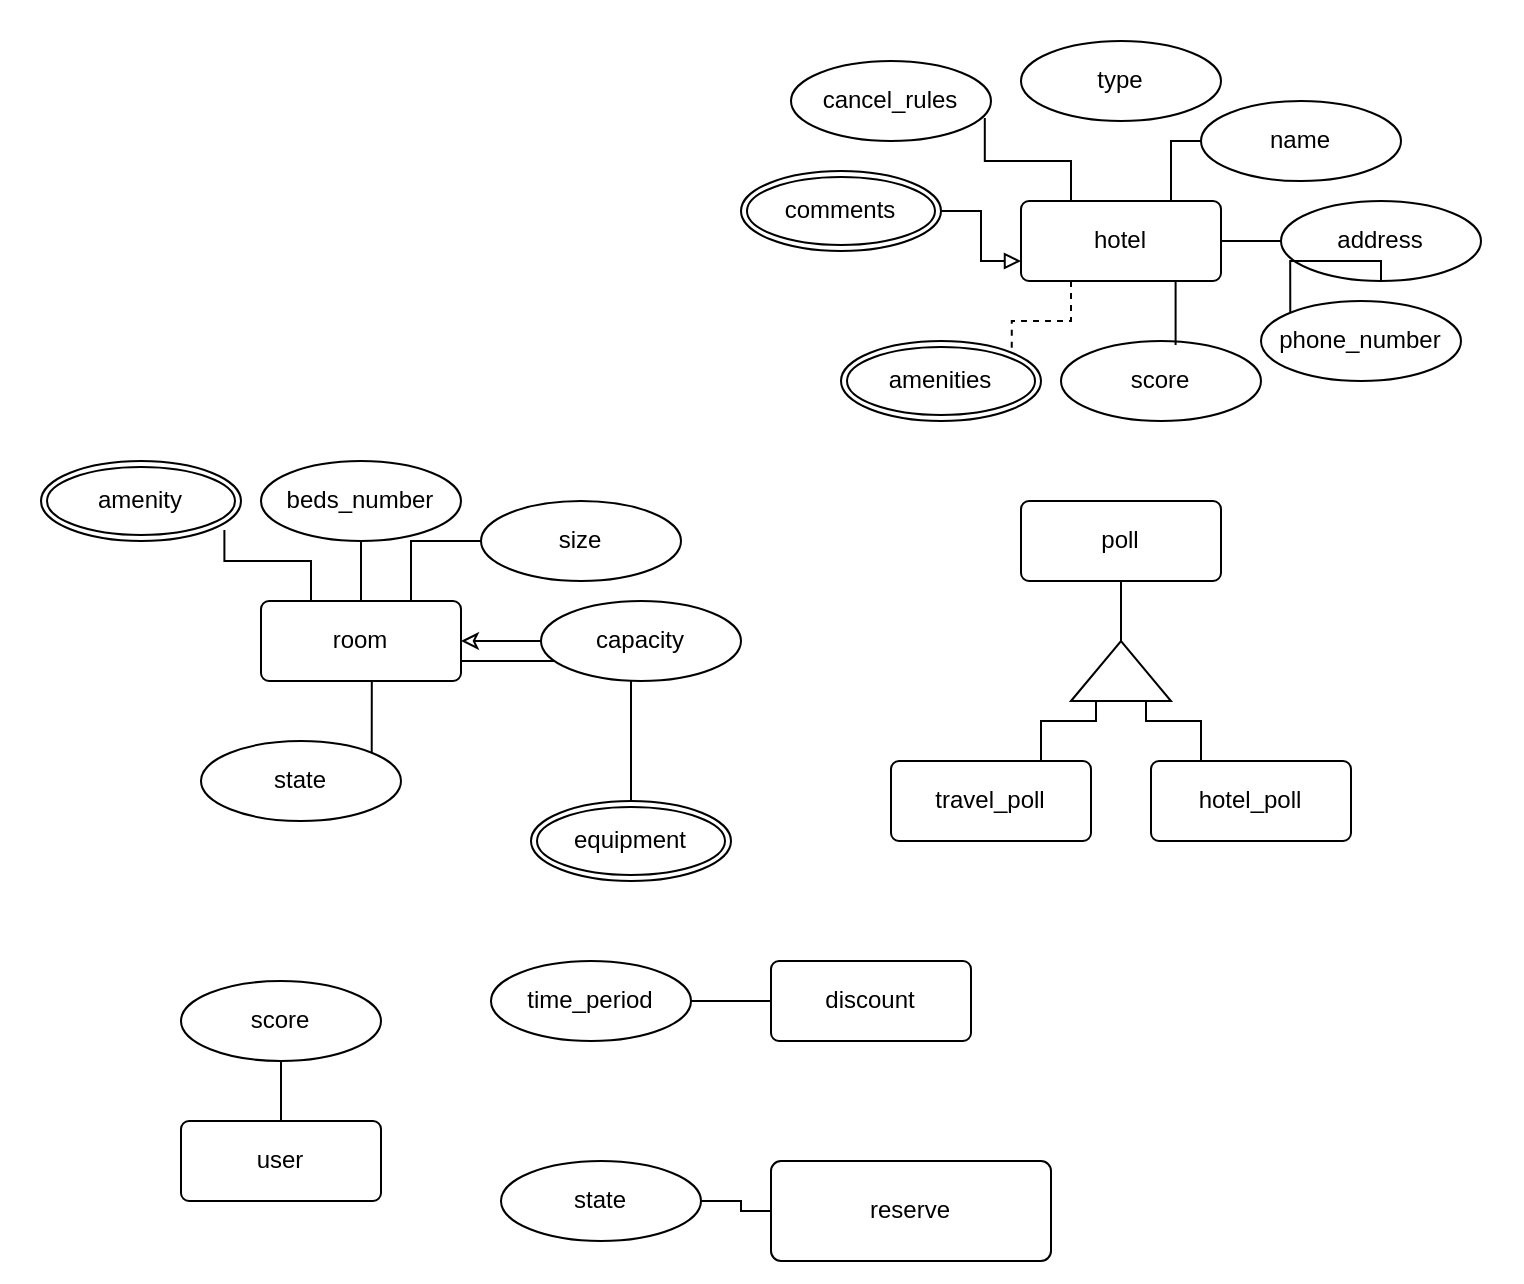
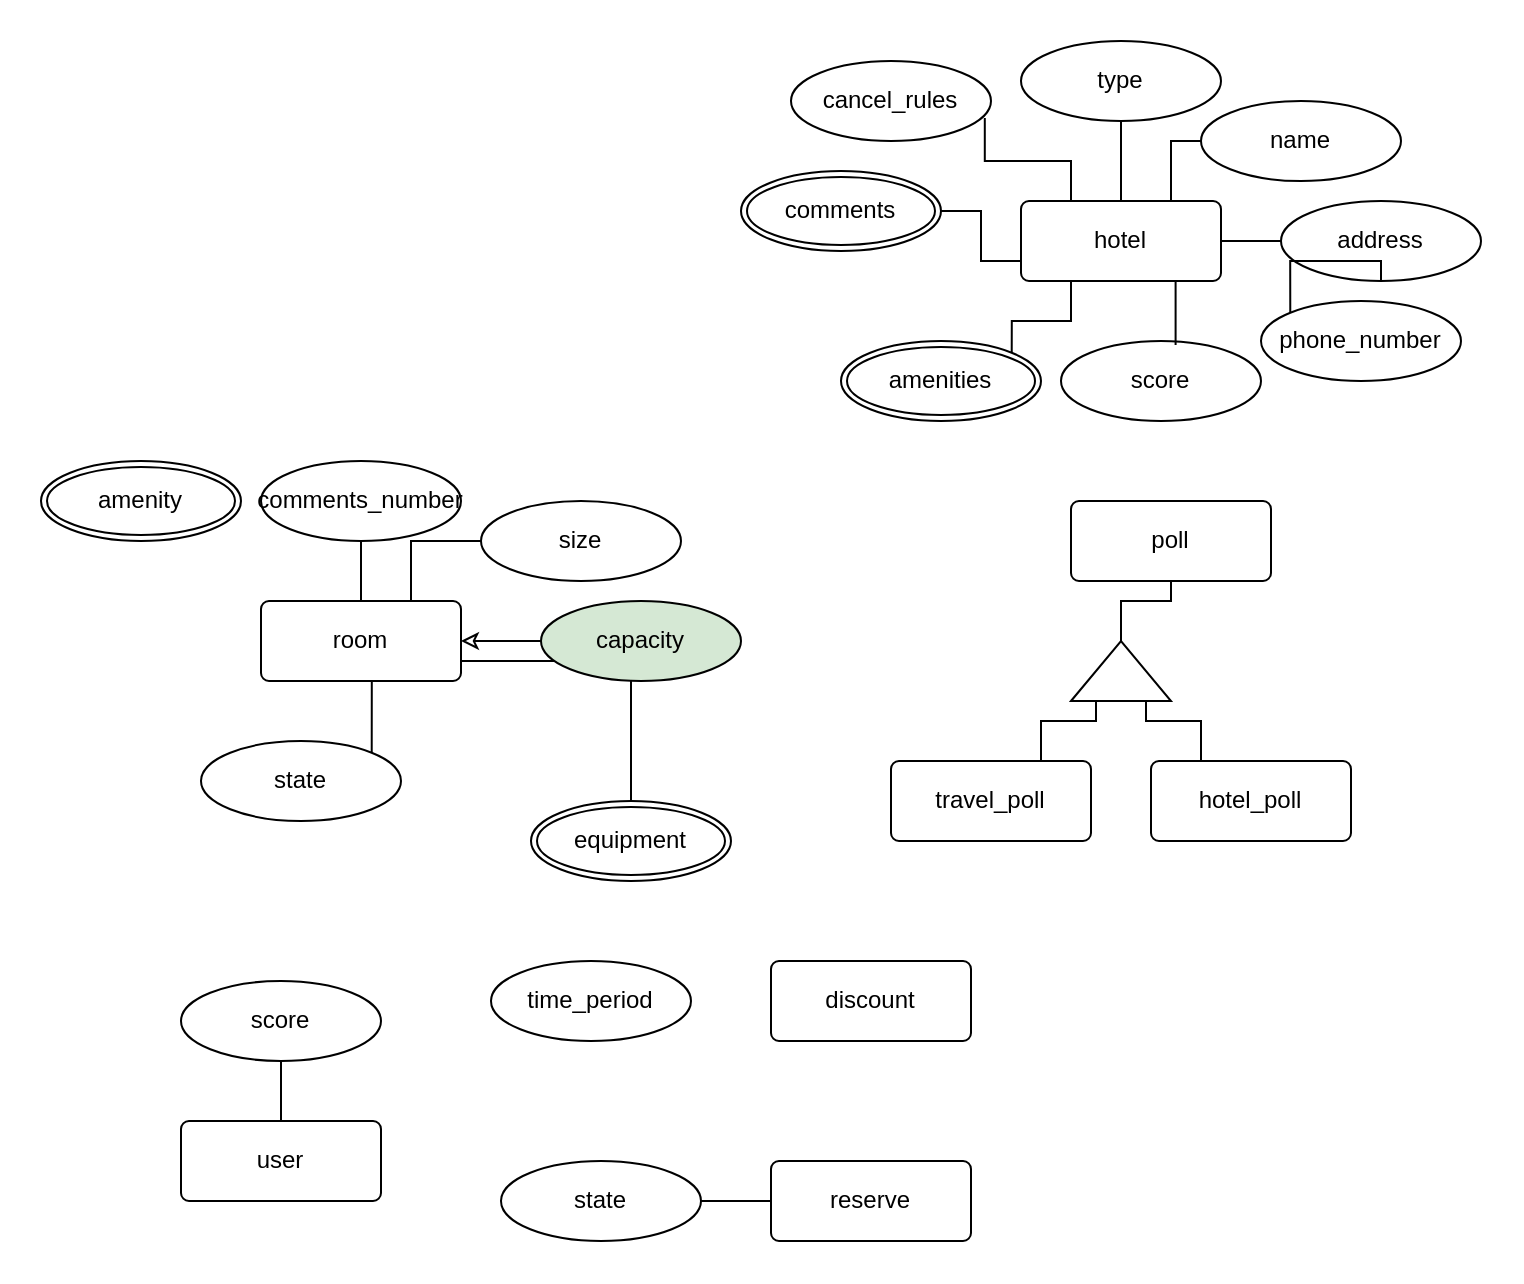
  <mxCell id="0" />
  <mxCell id="1" parent="0" />
- <mxCell id="2" style="edgeStyle=orthogonalEdgeStyle;rounded=0;orthogonalLoop=1;jettySize=auto;html=1;exitX=0.25;exitY=1;exitDx=0;exitDy=0;entryX=1;entryY=0;entryDx=0;entryDy=0;endArrow=none;endFill=0;dashed=1;" edge="1" parent="1" source="3" target="45"><mxGeometry relative="1" as="geometry" /></mxCell>
+ <mxCell id="2" style="edgeStyle=orthogonalEdgeStyle;rounded=0;orthogonalLoop=1;jettySize=auto;html=1;exitX=0.25;exitY=1;exitDx=0;exitDy=0;entryX=1;entryY=0;entryDx=0;entryDy=0;endArrow=none;endFill=0;" edge="1" parent="1" source="3" target="45"><mxGeometry relative="1" as="geometry" /></mxCell>
  <mxCell id="3" value="hotel" style="rounded=1;arcSize=10;whiteSpace=wrap;html=1;align=center;" vertex="1" parent="1"><mxGeometry x="510" y="100" width="100" height="40" as="geometry" /></mxCell>
+ <mxCell id="4" value="" style="edgeStyle=orthogonalEdgeStyle;rounded=0;orthogonalLoop=1;jettySize=auto;html=1;endArrow=none;endFill=0;" edge="1" parent="1" source="5" target="3"><mxGeometry relative="1" as="geometry" /></mxCell>
  <mxCell id="5" value="type" style="ellipse;whiteSpace=wrap;html=1;align=center;" vertex="1" parent="1"><mxGeometry x="510" y="20" width="100" height="40" as="geometry" /></mxCell>
  <mxCell id="6" style="edgeStyle=orthogonalEdgeStyle;rounded=0;orthogonalLoop=1;jettySize=auto;html=1;exitX=0.75;exitY=0;exitDx=0;exitDy=0;entryX=0;entryY=0.5;entryDx=0;entryDy=0;endArrow=none;endFill=0;strokeColor=default;" edge="1" parent="1" source="9" target="12"><mxGeometry relative="1" as="geometry" /></mxCell>
  <mxCell id="7" style="edgeStyle=orthogonalEdgeStyle;rounded=0;orthogonalLoop=1;jettySize=auto;html=1;exitX=1;exitY=0.75;exitDx=0;exitDy=0;endArrow=none;endFill=0;" edge="1" parent="1" source="9" target="15"><mxGeometry relative="1" as="geometry" /></mxCell>
  <mxCell id="8" style="edgeStyle=orthogonalEdgeStyle;rounded=0;orthogonalLoop=1;jettySize=auto;html=1;exitX=0.5;exitY=1;exitDx=0;exitDy=0;entryX=1;entryY=0;entryDx=0;entryDy=0;endArrow=none;endFill=0;" edge="1" parent="1" source="9" target="18"><mxGeometry relative="1" as="geometry" /></mxCell>
  <mxCell id="9" value="room" style="rounded=1;arcSize=10;whiteSpace=wrap;html=1;align=center;" vertex="1" parent="1"><mxGeometry x="130" y="300" width="100" height="40" as="geometry" /></mxCell>
  <mxCell id="10" value="" style="edgeStyle=orthogonalEdgeStyle;rounded=0;orthogonalLoop=1;jettySize=auto;html=1;endArrow=none;endFill=0;" edge="1" parent="1" source="11" target="9"><mxGeometry relative="1" as="geometry" /></mxCell>
- <mxCell id="11" value="beds_number" style="ellipse;whiteSpace=wrap;html=1;align=center;" vertex="1" parent="1"><mxGeometry x="130" y="230" width="100" height="40" as="geometry" /></mxCell>
+ <mxCell id="11" value="comments_number" style="ellipse;whiteSpace=wrap;html=1;align=center;" vertex="1" parent="1"><mxGeometry x="130" y="230" width="100" height="40" as="geometry" /></mxCell>
  <mxCell id="12" value="size" style="ellipse;whiteSpace=wrap;html=1;align=center;" vertex="1" parent="1"><mxGeometry x="240" y="250" width="100" height="40" as="geometry" /></mxCell>
  <mxCell id="13" value="" style="edgeStyle=orthogonalEdgeStyle;rounded=0;orthogonalLoop=1;jettySize=auto;html=1;endArrow=classic;endFill=0;" edge="1" parent="1" source="14" target="9"><mxGeometry relative="1" as="geometry" /></mxCell>
- <mxCell id="14" value="capacity" style="ellipse;whiteSpace=wrap;html=1;align=center;" vertex="1" parent="1"><mxGeometry x="270" y="300" width="100" height="40" as="geometry" /></mxCell>
+ <mxCell id="14" value="capacity" style="ellipse;whiteSpace=wrap;html=1;align=center;fillColor=#d5e8d4;" vertex="1" parent="1"><mxGeometry x="270" y="300" width="100" height="40" as="geometry" /></mxCell>
  <mxCell id="15" value="equipment" style="ellipse;shape=doubleEllipse;margin=3;whiteSpace=wrap;html=1;align=center;" vertex="1" parent="1"><mxGeometry x="265" y="400" width="100" height="40" as="geometry" /></mxCell>
  <mxCell id="16" value="amenity" style="ellipse;shape=doubleEllipse;margin=3;whiteSpace=wrap;html=1;align=center;" vertex="1" parent="1"><mxGeometry x="20" y="230" width="100" height="40" as="geometry" /></mxCell>
- <mxCell id="17" style="edgeStyle=orthogonalEdgeStyle;rounded=0;orthogonalLoop=1;jettySize=auto;html=1;exitX=0.25;exitY=0;exitDx=0;exitDy=0;entryX=0.917;entryY=0.862;entryDx=0;entryDy=0;entryPerimeter=0;endArrow=none;endFill=0;" edge="1" parent="1" source="9" target="16"><mxGeometry relative="1" as="geometry" /></mxCell>
  <mxCell id="18" value="state" style="ellipse;whiteSpace=wrap;html=1;align=center;" vertex="1" parent="1"><mxGeometry x="100" y="370" width="100" height="40" as="geometry" /></mxCell>
- <mxCell id="19" value="" style="edgeStyle=orthogonalEdgeStyle;rounded=0;orthogonalLoop=1;jettySize=auto;html=1;endArrow=none;endFill=0;" edge="1" parent="1" source="20" target="21"><mxGeometry relative="1" as="geometry" /></mxCell>
  <mxCell id="20" value="discount" style="rounded=1;arcSize=10;whiteSpace=wrap;html=1;align=center;" vertex="1" parent="1"><mxGeometry x="385" y="480" width="100" height="40" as="geometry" /></mxCell>
  <mxCell id="21" value="time_period" style="ellipse;whiteSpace=wrap;html=1;align=center;" vertex="1" parent="1"><mxGeometry x="245" y="480" width="100" height="40" as="geometry" /></mxCell>
  <mxCell id="22" value="user" style="rounded=1;arcSize=10;whiteSpace=wrap;html=1;align=center;" vertex="1" parent="1"><mxGeometry x="90" y="560" width="100" height="40" as="geometry" /></mxCell>
  <mxCell id="23" value="" style="edgeStyle=orthogonalEdgeStyle;rounded=0;orthogonalLoop=1;jettySize=auto;html=1;endArrow=none;endFill=0;" edge="1" parent="1" source="24" target="22"><mxGeometry relative="1" as="geometry" /></mxCell>
  <mxCell id="24" value="score" style="ellipse;whiteSpace=wrap;html=1;align=center;" vertex="1" parent="1"><mxGeometry x="90" y="490" width="100" height="40" as="geometry" /></mxCell>
- <mxCell id="25" value="reserve" style="rounded=1;arcSize=10;whiteSpace=wrap;html=1;align=center;" vertex="1" parent="1"><mxGeometry x="385" y="580" width="140" height="50" as="geometry" /></mxCell>
+ <mxCell id="25" value="reserve" style="rounded=1;arcSize=10;whiteSpace=wrap;html=1;align=center;" vertex="1" parent="1"><mxGeometry x="385" y="580" width="100" height="40" as="geometry" /></mxCell>
  <mxCell id="26" value="" style="edgeStyle=orthogonalEdgeStyle;rounded=0;orthogonalLoop=1;jettySize=auto;html=1;endArrow=none;endFill=0;" edge="1" parent="1" source="27" target="25"><mxGeometry relative="1" as="geometry" /></mxCell>
  <mxCell id="27" value="state" style="ellipse;whiteSpace=wrap;html=1;align=center;" vertex="1" parent="1"><mxGeometry x="250" y="580" width="100" height="40" as="geometry" /></mxCell>
  <mxCell id="28" value="cancel_rules" style="ellipse;whiteSpace=wrap;html=1;align=center;" vertex="1" parent="1"><mxGeometry x="395" y="30" width="100" height="40" as="geometry" /></mxCell>
  <mxCell id="29" style="edgeStyle=orthogonalEdgeStyle;rounded=0;orthogonalLoop=1;jettySize=auto;html=1;exitX=0.25;exitY=0;exitDx=0;exitDy=0;entryX=0.969;entryY=0.712;entryDx=0;entryDy=0;entryPerimeter=0;endArrow=none;endFill=0;" edge="1" parent="1" source="3" target="28"><mxGeometry relative="1" as="geometry" /></mxCell>
- <mxCell id="30" value="poll" style="rounded=1;arcSize=10;whiteSpace=wrap;html=1;align=center;" vertex="1" parent="1"><mxGeometry x="510" y="250" width="100" height="40" as="geometry" /></mxCell>
+ <mxCell id="30" value="poll" style="rounded=1;arcSize=10;whiteSpace=wrap;html=1;align=center;" vertex="1" parent="1"><mxGeometry x="535" y="250" width="100" height="40" as="geometry" /></mxCell>
  <mxCell id="31" value="" style="edgeStyle=orthogonalEdgeStyle;rounded=0;orthogonalLoop=1;jettySize=auto;html=1;endArrow=none;endFill=0;" edge="1" parent="1" source="32" target="30"><mxGeometry relative="1" as="geometry" /></mxCell>
  <mxCell id="32" value="" style="triangle;whiteSpace=wrap;html=1;rotation=-90;" vertex="1" parent="1"><mxGeometry x="545" y="310" width="30" height="50" as="geometry" /></mxCell>
  <mxCell id="33" style="edgeStyle=orthogonalEdgeStyle;rounded=0;orthogonalLoop=1;jettySize=auto;html=1;exitX=0.75;exitY=0;exitDx=0;exitDy=0;entryX=0;entryY=0.25;entryDx=0;entryDy=0;endArrow=none;endFill=0;" edge="1" parent="1" source="34" target="32"><mxGeometry relative="1" as="geometry" /></mxCell>
  <mxCell id="34" value="travel_poll" style="rounded=1;arcSize=10;whiteSpace=wrap;html=1;align=center;" vertex="1" parent="1"><mxGeometry x="445" y="380" width="100" height="40" as="geometry" /></mxCell>
  <mxCell id="35" style="edgeStyle=orthogonalEdgeStyle;rounded=0;orthogonalLoop=1;jettySize=auto;html=1;exitX=0.25;exitY=0;exitDx=0;exitDy=0;entryX=0;entryY=0.75;entryDx=0;entryDy=0;endArrow=none;endFill=0;" edge="1" parent="1" source="36" target="32"><mxGeometry relative="1" as="geometry" /></mxCell>
  <mxCell id="36" value="hotel_poll" style="rounded=1;arcSize=10;whiteSpace=wrap;html=1;align=center;" vertex="1" parent="1"><mxGeometry x="575" y="380" width="100" height="40" as="geometry" /></mxCell>
  <mxCell id="37" style="edgeStyle=orthogonalEdgeStyle;rounded=0;orthogonalLoop=1;jettySize=auto;html=1;exitX=0;exitY=0.5;exitDx=0;exitDy=0;entryX=0.75;entryY=0;entryDx=0;entryDy=0;endArrow=none;endFill=0;" edge="1" parent="1" source="38" target="3"><mxGeometry relative="1" as="geometry" /></mxCell>
  <mxCell id="38" value="name" style="ellipse;whiteSpace=wrap;html=1;align=center;" vertex="1" parent="1"><mxGeometry x="600" y="50" width="100" height="40" as="geometry" /></mxCell>
  <mxCell id="39" value="" style="edgeStyle=orthogonalEdgeStyle;rounded=0;orthogonalLoop=1;jettySize=auto;html=1;endArrow=none;endFill=0;" edge="1" parent="1" source="40" target="3"><mxGeometry relative="1" as="geometry" /></mxCell>
  <mxCell id="40" value="address" style="ellipse;whiteSpace=wrap;html=1;align=center;" vertex="1" parent="1"><mxGeometry x="640" y="100" width="100" height="40" as="geometry" /></mxCell>
  <mxCell id="41" style="edgeStyle=orthogonalEdgeStyle;rounded=0;orthogonalLoop=1;jettySize=auto;html=1;exitX=0;exitY=0;exitDx=0;exitDy=0;endArrow=none;endFill=0;" edge="1" parent="1" source="42" target="40"><mxGeometry relative="1" as="geometry" /></mxCell>
  <mxCell id="42" value="phone_number" style="ellipse;whiteSpace=wrap;html=1;align=center;" vertex="1" parent="1"><mxGeometry x="630" y="150" width="100" height="40" as="geometry" /></mxCell>
  <mxCell id="43" value="score" style="ellipse;whiteSpace=wrap;html=1;align=center;" vertex="1" parent="1"><mxGeometry x="530" y="170" width="100" height="40" as="geometry" /></mxCell>
  <mxCell id="44" style="edgeStyle=orthogonalEdgeStyle;rounded=0;orthogonalLoop=1;jettySize=auto;html=1;exitX=0.75;exitY=1;exitDx=0;exitDy=0;entryX=0.573;entryY=0.05;entryDx=0;entryDy=0;entryPerimeter=0;endArrow=none;endFill=0;" edge="1" parent="1" source="3" target="43"><mxGeometry relative="1" as="geometry" /></mxCell>
  <mxCell id="45" value="amenities" style="ellipse;shape=doubleEllipse;margin=3;whiteSpace=wrap;html=1;align=center;" vertex="1" parent="1"><mxGeometry x="420" y="170" width="100" height="40" as="geometry" /></mxCell>
- <mxCell id="46" style="edgeStyle=orthogonalEdgeStyle;rounded=0;orthogonalLoop=1;jettySize=auto;html=1;exitX=1;exitY=0.5;exitDx=0;exitDy=0;entryX=0;entryY=0.75;entryDx=0;entryDy=0;endArrow=block;endFill=0;" edge="1" parent="1" source="47" target="3"><mxGeometry relative="1" as="geometry" /></mxCell>
+ <mxCell id="46" style="edgeStyle=orthogonalEdgeStyle;rounded=0;orthogonalLoop=1;jettySize=auto;html=1;exitX=1;exitY=0.5;exitDx=0;exitDy=0;entryX=0;entryY=0.75;entryDx=0;entryDy=0;endArrow=none;endFill=0;" edge="1" parent="1" source="47" target="3"><mxGeometry relative="1" as="geometry" /></mxCell>
  <mxCell id="47" value="comments" style="ellipse;shape=doubleEllipse;margin=3;whiteSpace=wrap;html=1;align=center;" vertex="1" parent="1"><mxGeometry x="370" y="85" width="100" height="40" as="geometry" /></mxCell>
